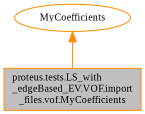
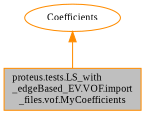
  digraph {
    fontname="Liberation Serif"
    node [color=darkorange fontname="Liberation Serif" fontsize=10 style=filled]
    n1 [fillcolor=grey75 fontcolor=black height=0.2 label="proteus.tests.LS_with\l_edgeBased_EV.VOF.import\l_files.vof.MyCoefficients" shape=box width=0.4]
-   n2 [fillcolor=white height=0.2 label=MyCoefficients shape=ellipse width=0.4]
+   n2 [fillcolor=white height=0.2 label=Coefficients shape=ellipse width=0.4]
    n2 -> n1 [color=darkorange dir=back fontname="Liberation Serif" fontsize=10 labelfontname=Helvetica labelfontsize=10 style=solid]
  }
